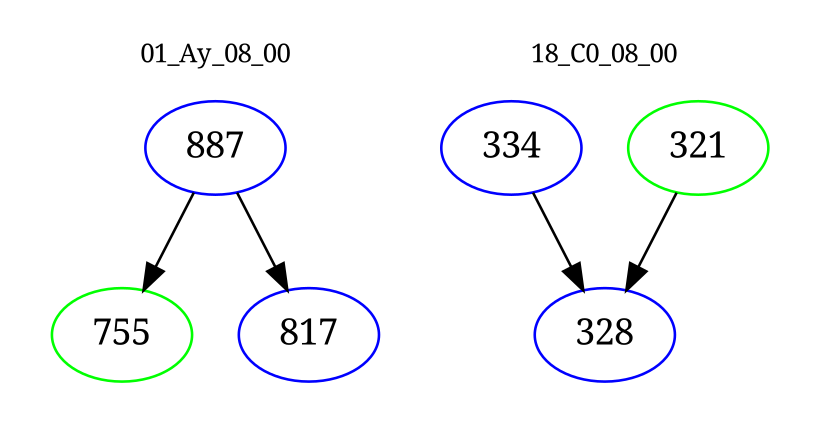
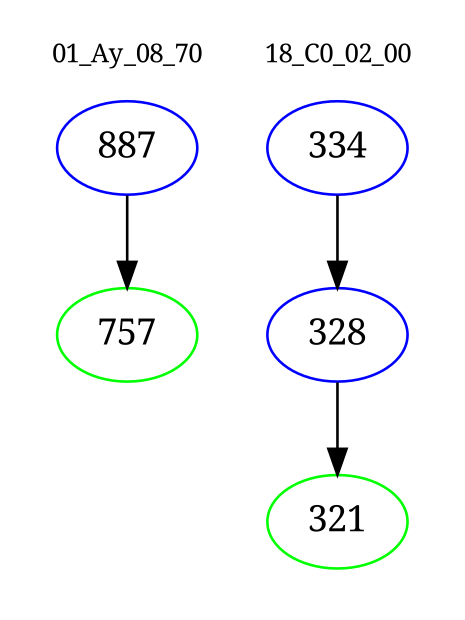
  digraph {
    fontname="Noto Serif"
    node [color=blue fontname="Noto Serif"]
    edge [color=black fontname="Noto Serif"]
    n1 [label=887]
-   n2 [color=green label=755]
-   n3 [label=817]
+   n2 [color=green label=757]
    n4 [label=328]
    n5 [color=green label=321]
    n6 [label=334]
    subgraph cluster_1 {
      color=white
      fontsize=10
-     label="01_Ay_08_00"
+     label="01_Ay_08_70"
      n1
      n2
-     n3
    }
    subgraph cluster_2 {
      color=white
      fontsize=10
-     label="18_C0_08_00"
+     label="18_C0_02_00"
      n4
      n5
      n6
    }
    n1 -> n2
-   n1 -> n3
-   n5 -> n4
+   n4 -> n5
    n6 -> n4
  }
